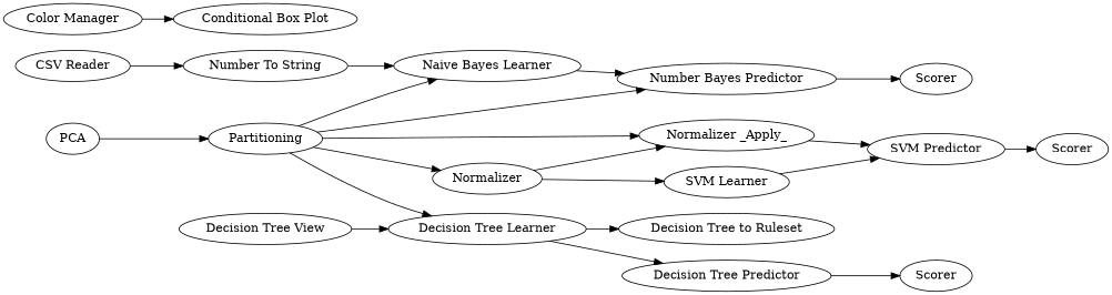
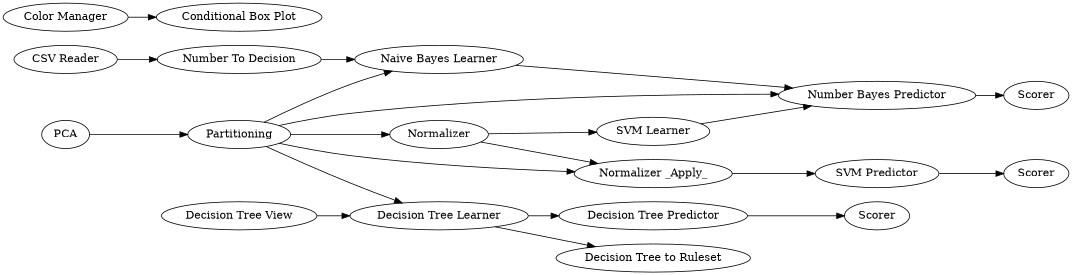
  digraph {
    rankdir=LR
    n1 [label=Partitioning]
    n2 [label=Normalizer]
    n3 [label="Naive Bayes Learner"]
    n4 [label="Number Bayes Predictor"]
    n5 [label="Decision Tree Learner"]
    n6 [label="Normalizer _Apply_"]
    n7 [label="SVM Learner"]
    n8 [label=Scorer]
    n9 [label="Decision Tree Predictor"]
    n10 [label=Scorer]
    n11 [label="Decision Tree to Ruleset"]
    n12 [label="SVM Predictor"]
    n13 [label="Color Manager"]
    n14 [label="Conditional Box Plot"]
    n15 [label=Scorer]
    n16 [label="Decision Tree View"]
    n17 [label=PCA]
    n18 [label="CSV Reader"]
-   n19 [label="Number To String"]
+   n19 [label="Number To Decision"]
    n1 -> n2
    n1 -> n3
    n1 -> n4
    n1 -> n5
    n1 -> n6
    n2 -> n6
    n2 -> n7
    n3 -> n4
    n4 -> n8
    n5 -> n9
    n5 -> n11
    n6 -> n12
-   n7 -> n12
+   n7 -> n4
    n9 -> n10
    n12 -> n15
    n13 -> n14
    n16 -> n5
    n17 -> n1
    n18 -> n19
    n19 -> n3
  }
